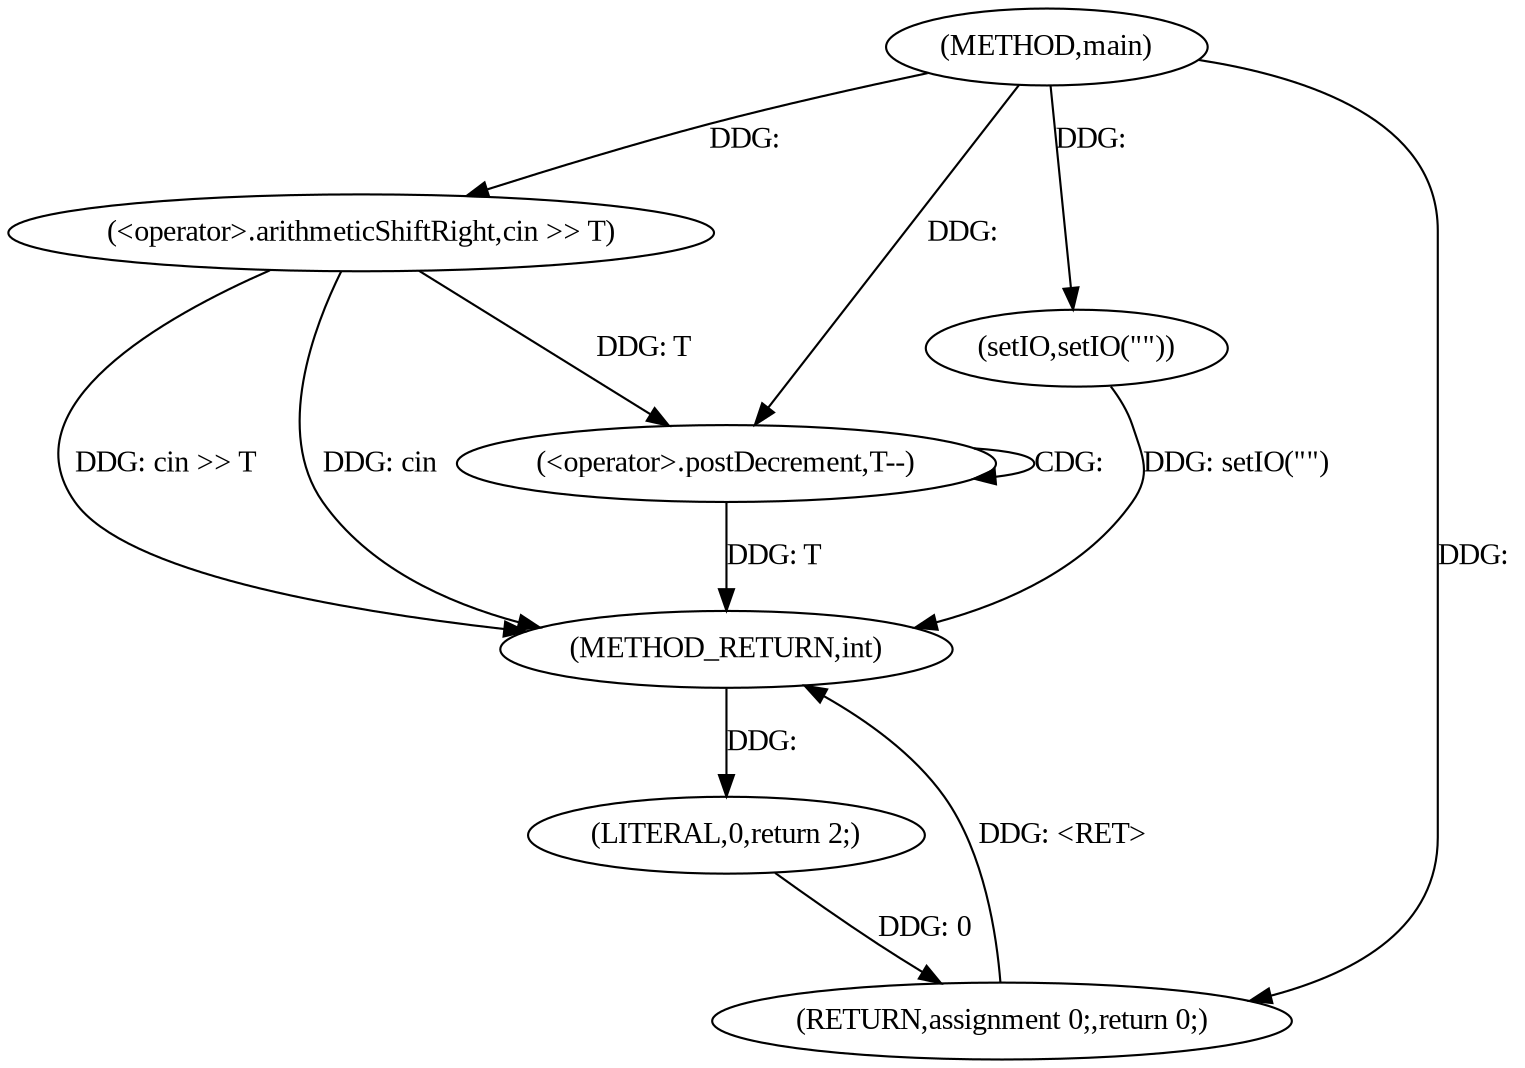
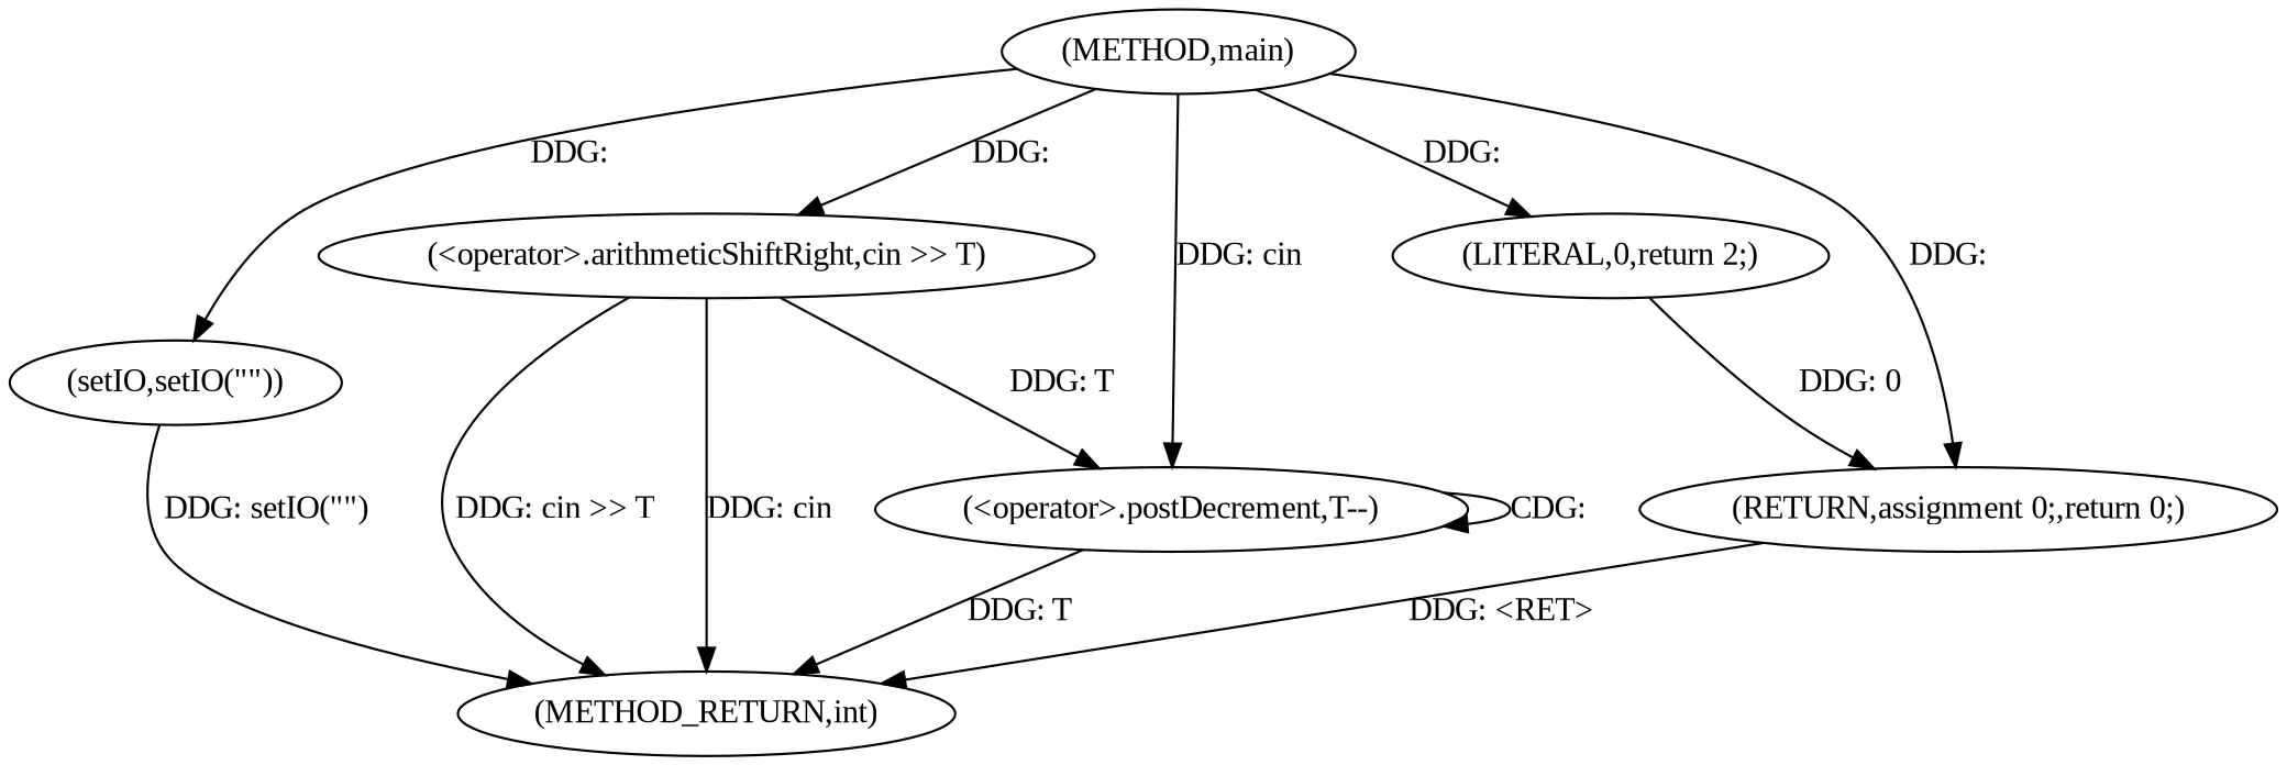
  digraph {
    fontname="Liberation Serif"
    node [fontname="Liberation Serif"]
    edge [fontname="Liberation Serif"]
    n1 [label="(METHOD,main)"]
    n2 [label="(setIO,setIO(\"\"))"]
    n3 [label="(<operator>.arithmeticShiftRight,cin >> T)"]
    n4 [label="(RETURN,assignment 0;,return 0;)"]
    n5 [label="(<operator>.postDecrement,T--)"]
    n6 [label="(LITERAL,0,return 2;)"]
    n7 [label="(METHOD_RETURN,int)"]
    n1 -> n2 [label="DDG: "]
    n1 -> n3 [label="DDG: "]
    n1 -> n4 [label="DDG: "]
-   n1 -> n5 [label="DDG: "]
-   n7 -> n6 [label="DDG: "]
+   n1 -> n5 [label="DDG: cin"]
+   n1 -> n6 [label="DDG: "]
    n2 -> n7 [label="DDG: setIO(\"\")"]
    n3 -> n5 [label="DDG: T"]
    n3 -> n7 [label="DDG: cin >> T"]
    n3 -> n7 [label="DDG: cin"]
    n4 -> n7 [label="DDG: <RET>"]
    n5 -> n5 [label="CDG: "]
    n5 -> n7 [label="DDG: T"]
    n6 -> n4 [label="DDG: 0"]
  }
